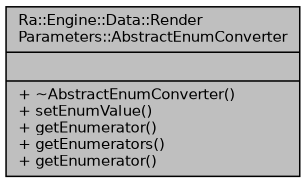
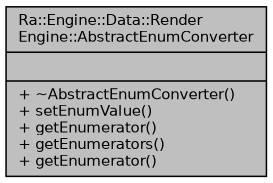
  digraph {
-   n1 [color=black fillcolor=grey75 fontcolor=black fontname=Helvetica fontsize=10 height=0.2 label="{Ra::Engine::Data::Render\lParameters::AbstractEnumConverter\n||+ ~AbstractEnumConverter()\l+ setEnumValue()\l+ getEnumerator()\l+ getEnumerators()\l+ getEnumerator()\l}" shape=record style=filled width=0.4]
+   n1 [color=black fillcolor=grey75 fontcolor=black fontname=Helvetica fontsize=10 height=0.2 label="{Ra::Engine::Data::Render\lEngine::AbstractEnumConverter\n||+ ~AbstractEnumConverter()\l+ setEnumValue()\l+ getEnumerator()\l+ getEnumerators()\l+ getEnumerator()\l}" shape=record style=filled width=0.4]
  }
